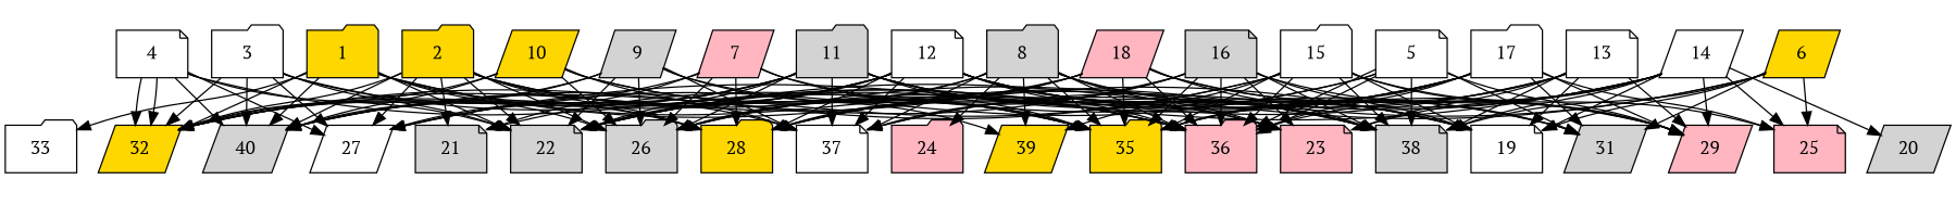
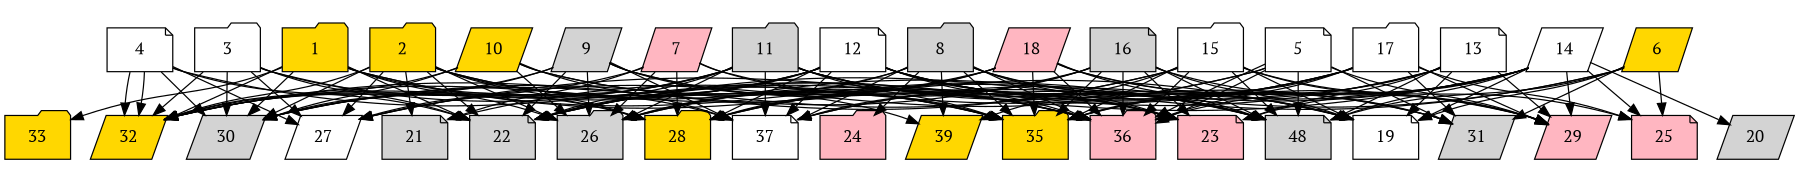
  digraph {
    fontname="PT Serif"
    node [alpha=0.16 fillcolor=white fontname="PT Serif" shape=folder style=filled]
    edge [fontname="PT Serif"]
    1 [alpha=0.17 expect_size=17842205190797104 fillcolor=gold]
    19 [alpha=0.00 expect_size=1617530564589019136 shape=note]
    22 [expect_size=142204128386722800 fillcolor=lightgrey shape=note]
    26 [alpha=0.01 expect_size=3705244890160118784 fillcolor=lightgrey]
    28 [alpha=0.07 expect_size=3658762000051480576 fillcolor=gold]
-   30 [alpha=0.12 expect_size=714776127305763840 fillcolor=lightgrey shape=parallelogram label=40]
+   30 [alpha=0.12 expect_size=714776127305763840 fillcolor=lightgrey shape=parallelogram]
    32 [alpha=0.14 expect_size=2776874409127007223808 fillcolor=gold shape=parallelogram]
-   33 [alpha=0.13 expect_size=66067400156604530688]
-   38 [alpha=0.08 expect_size=8922425449845726 fillcolor=lightgrey shape=note]
+   33 [alpha=0.13 expect_size=66067400156604530688 fillcolor=gold]
+   38 [alpha=0.08 expect_size=8922425449845726 fillcolor=lightgrey shape=note label=48]
    2 [alpha=0.02 expect_size=3067282626265057591296 fillcolor=gold]
    21 [alpha=0.04 expect_size=3039749438276201984 fillcolor=lightgrey shape=note]
    27 [alpha=0.06 expect_size=127321046012140336 shape=parallelogram]
    35 [expect_size=85812259811802218496 fillcolor=gold]
    36 [alpha=0.18 expect_size=9221123079508950 fillcolor=lightpink]
    37 [alpha=0.09 expect_size=28319728340189448 shape=note]
    3 [alpha=0.13 expect_size=575971864555059712]
    4 [alpha=0.19 expect_size=2562189580910450688 shape=note]
    5 [alpha=0.18 expect_size=103657026586043088 shape=note]
    29 [alpha=0.13 expect_size=124742899339978576 fillcolor=lightpink shape=parallelogram]
    31 [alpha=0.14 expect_size=18865264922614057402368 fillcolor=lightgrey shape=parallelogram]
    6 [alpha=0.18 expect_size=3396804140012459520 fillcolor=gold shape=parallelogram]
    25 [alpha=0.01 expect_size=855677172272481697792 fillcolor=lightpink shape=note]
    7 [alpha=0.09 expect_size=785141088303571584 fillcolor=lightpink shape=parallelogram]
    8 [alpha=0.02 expect_size=31141485796969116 fillcolor=lightgrey]
    23 [alpha=0.06 expect_size=28725998006151728 fillcolor=lightpink shape=note]
    24 [alpha=0.18 expect_size=7129679174653330849792 fillcolor=lightpink]
    39 [alpha=0.10 expect_size=96985504808356020224 fillcolor=gold shape=parallelogram]
    9 [alpha=0.17 expect_size=2405733211073441280 fillcolor=lightgrey shape=parallelogram]
    10 [alpha=0.06 expect_size=15847330598537396224000 fillcolor=gold shape=parallelogram]
    11 [expect_size=3229859666780923 fillcolor=lightgrey]
    12 [alpha=0.05 expect_size=5556806268639788032 shape=note]
    13 [alpha=0.07 expect_size=47003537743529520 shape=note]
    14 [alpha=0.17 expect_size=5747057323150753660928 shape=parallelogram]
    20 [alpha=0.20 expect_size=24068077477291144 fillcolor=lightgrey shape=parallelogram]
    15 [alpha=0.15 expect_size=10988280376700227584]
    16 [alpha=0.05 expect_size=96762727699454768 fillcolor=lightgrey shape=note]
    17 [alpha=0.03 expect_size=586482487740636069888]
    18 [expect_size=1247123339898244352 fillcolor=lightpink shape=parallelogram]
    1 -> 19
    1 -> 22
    1 -> 26
    1 -> 28
    1 -> 30
    1 -> 32
    1 -> 33
    1 -> 38
    2 -> 22
    2 -> 26
    2 -> 28
    2 -> 30
    2 -> 32
    2 -> 21
    2 -> 27
    2 -> 35
    2 -> 36
    2 -> 37
    3 -> 22
    3 -> 28
    3 -> 30
    3 -> 32
    3 -> 27
    3 -> 35
    4 -> 22
    4 -> 30
    4 -> 32
    4 -> 32
    4 -> 27
    4 -> 36
    5 -> 38
    5 -> 21
    5 -> 27
    5 -> 36
    5 -> 36
    5 -> 29
    5 -> 31
    6 -> 19
    6 -> 22
    6 -> 26
    6 -> 38
    6 -> 31
    6 -> 25
    7 -> 26
    7 -> 28
    7 -> 32
    7 -> 38
    7 -> 21
    7 -> 35
    8 -> 19
    8 -> 22
    8 -> 26
    8 -> 38
    8 -> 35
    8 -> 36
    8 -> 37
    8 -> 23
    8 -> 24
    8 -> 39
    9 -> 22
    9 -> 26
    9 -> 30
    9 -> 32
    9 -> 36
    9 -> 37
+   9 -> 23
    9 -> 39
    10 -> 26
    10 -> 30
    10 -> 32
    10 -> 35
    10 -> 36
    10 -> 37
    11 -> 19
    11 -> 22
    11 -> 26
    11 -> 30
    11 -> 32
    11 -> 38
    11 -> 27
    11 -> 35
    11 -> 37
    11 -> 31
    11 -> 23
    12 -> 19
    12 -> 22
    12 -> 28
    12 -> 30
    12 -> 32
    12 -> 38
    12 -> 27
    12 -> 36
    12 -> 37
    12 -> 29
    12 -> 31
    12 -> 23
    13 -> 19
    13 -> 22
    13 -> 38
    13 -> 35
    13 -> 37
    13 -> 29
    13 -> 23
    14 -> 19
    14 -> 28
    14 -> 38
    14 -> 27
    14 -> 35
    14 -> 36
    14 -> 37
    14 -> 29
    14 -> 25
    14 -> 23
    14 -> 20
    15 -> 19
    15 -> 30
    15 -> 32
    15 -> 38
    15 -> 35
    15 -> 36
    15 -> 29
    15 -> 25
    15 -> 39
    16 -> 19
    16 -> 28
    16 -> 30
    16 -> 38
    16 -> 35
    16 -> 36
    16 -> 37
    16 -> 29
    16 -> 23
    17 -> 22
    17 -> 26
    17 -> 28
    17 -> 35
    17 -> 36
    17 -> 29
    17 -> 31
    17 -> 25
    18 -> 26
    18 -> 28
    18 -> 32
    18 -> 38
    18 -> 35
    18 -> 36
    18 -> 29
    18 -> 31
  }
